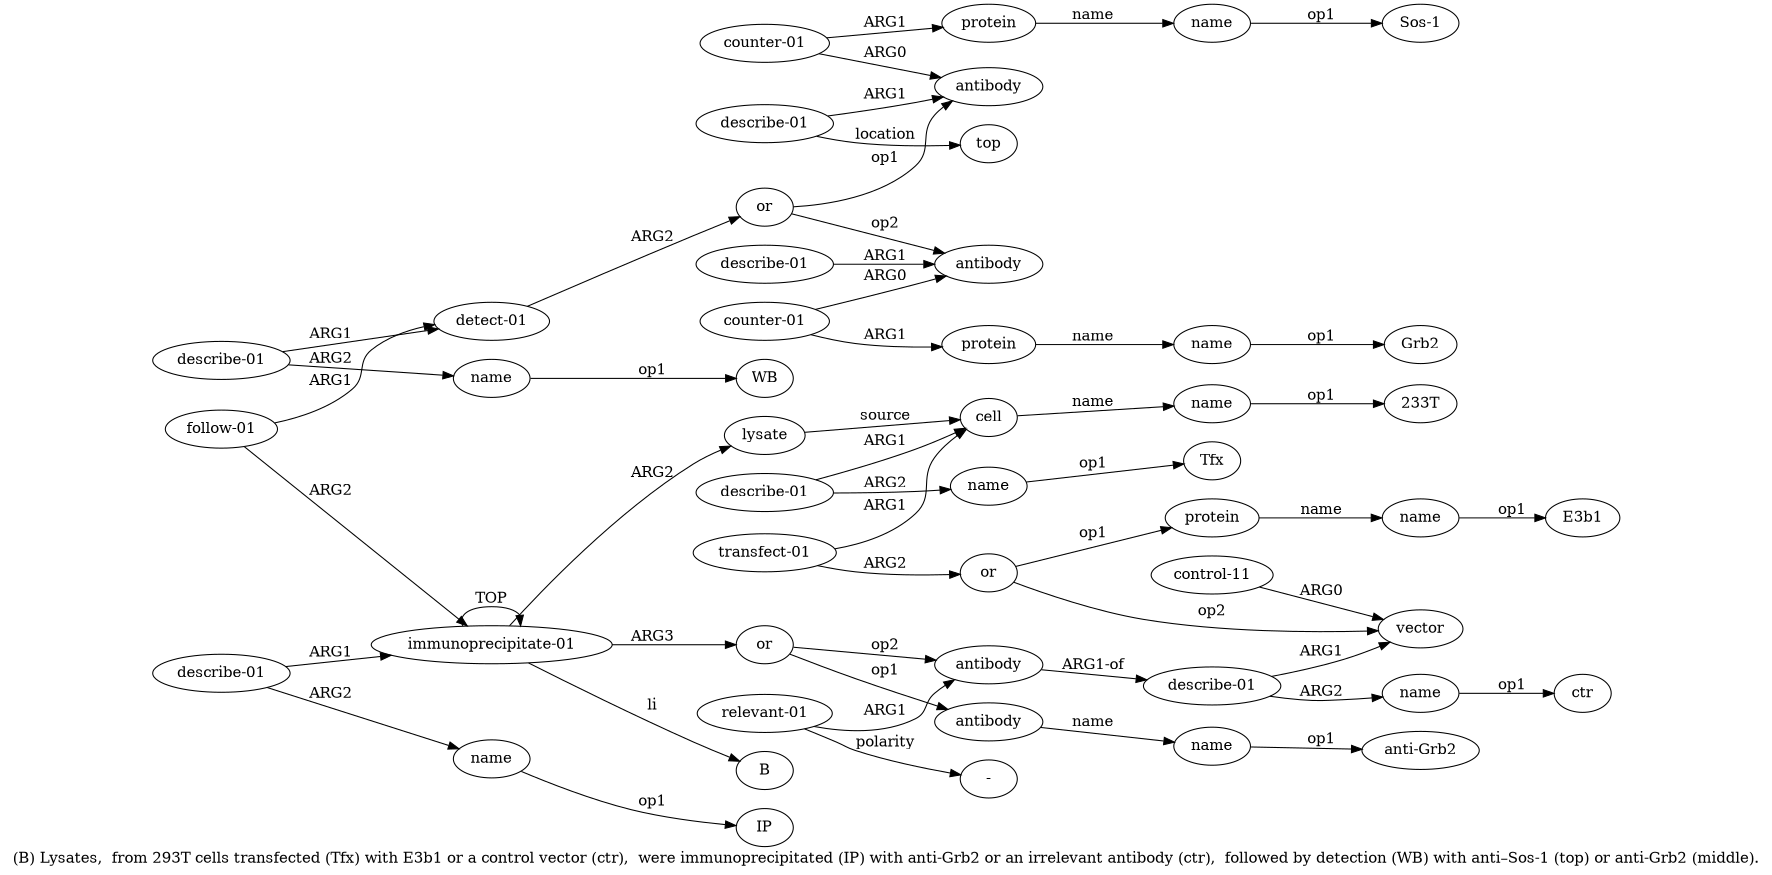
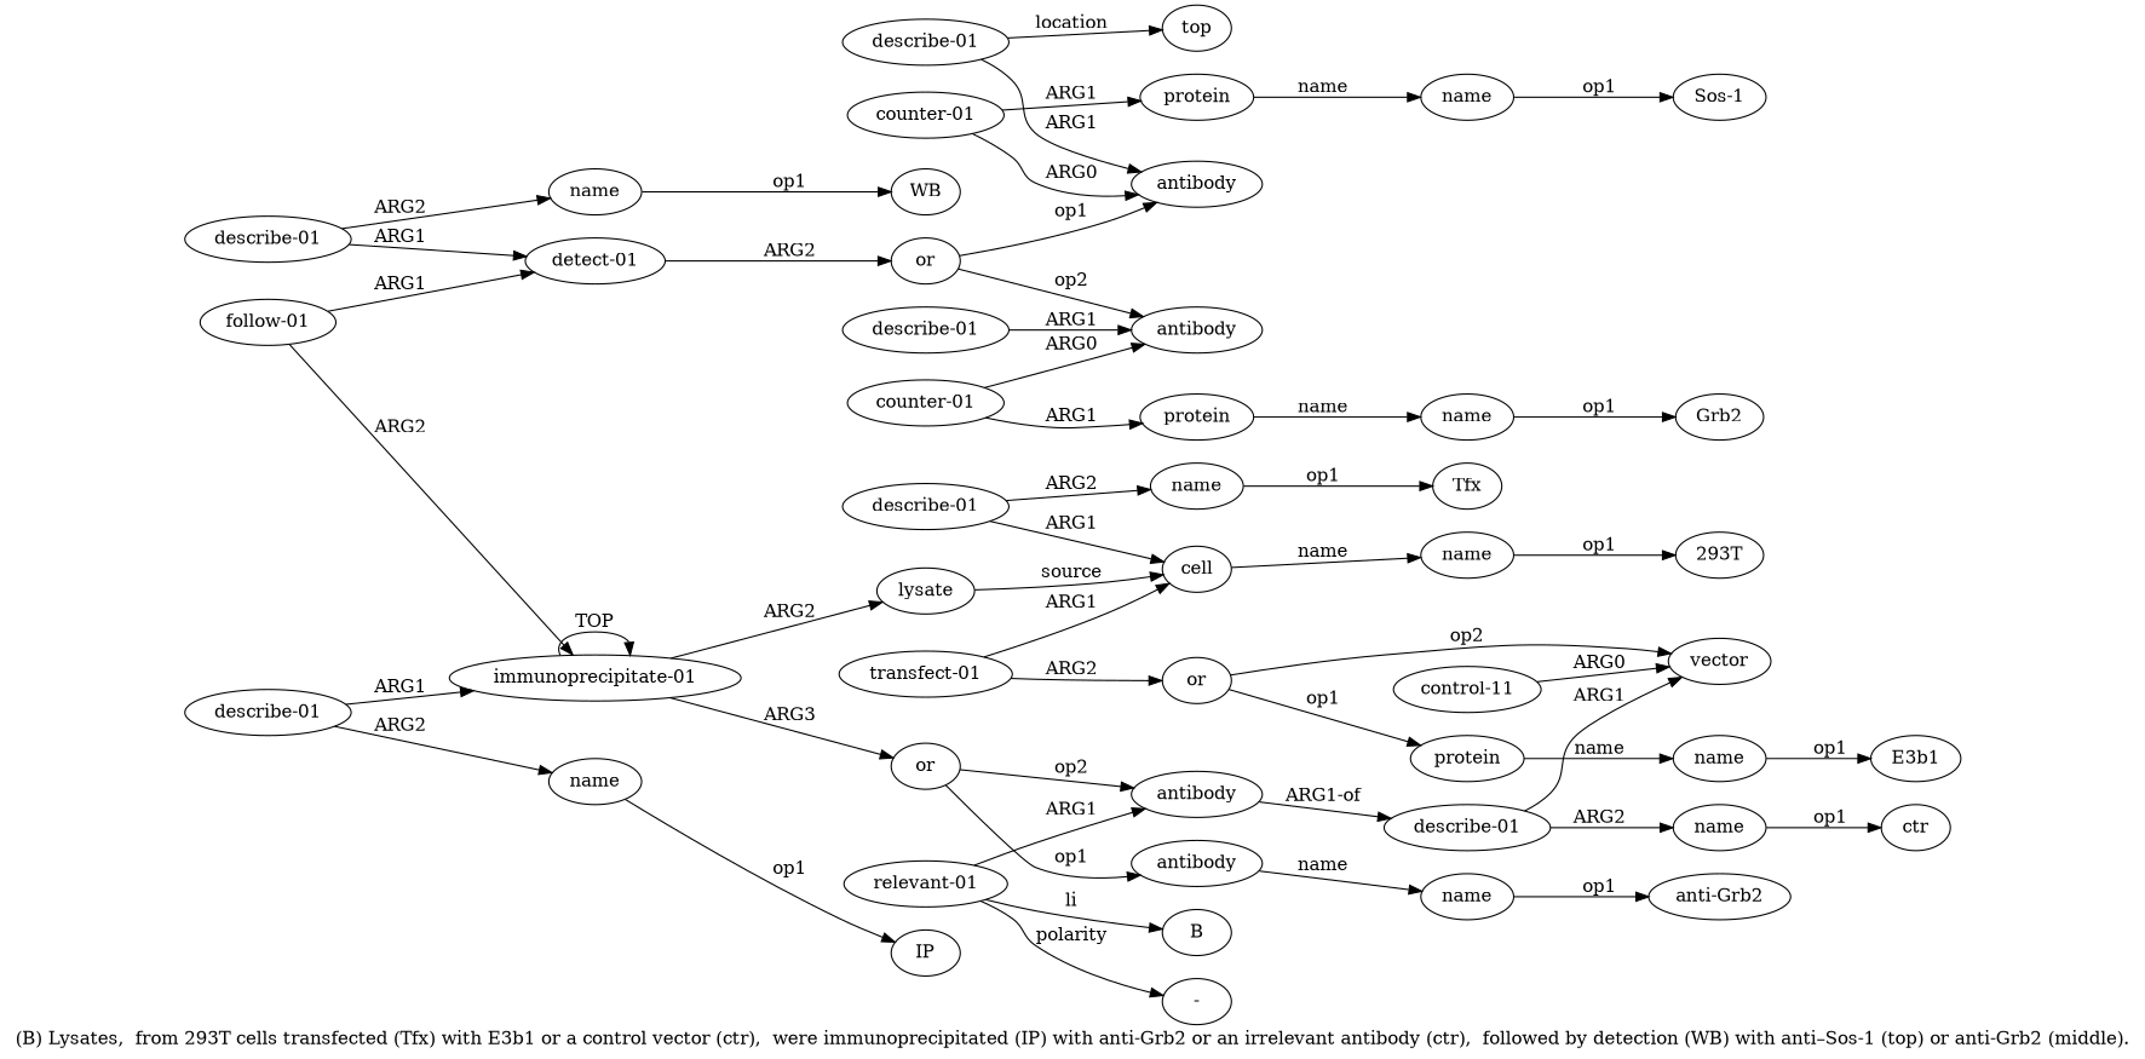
  digraph {
    label="(B) Lysates,  from 293T cells transfected (Tfx) with E3b1 or a control vector (ctr),  were immunoprecipitated (IP) with anti-Grb2 or an irrelevant antibody (ctr),  followed by detection (WB) with anti–Sos-1 (top) or anti-Grb2 (middle)."
    rankdir=LR
    node [color=black gold_ind=-1 gold_label=name test_ind=-1 test_label=name]
    edge [color=black gold_label=op1 test_label=op1]
    n1 [gold_ind=20 gold_label="follow-01" label="follow-01" test_ind=20 test_label="follow-01"]
    n2 [gold_ind=21 gold_label="detect-01" label="detect-01" test_ind=21 test_label="detect-01"]
    n3 [gold_ind=0 gold_label="immunoprecipitate-01" label="immunoprecipitate-01" test_ind=0 test_label="immunoprecipitate-01"]
    n4 [gold_ind=22 gold_label=or label=or test_ind=22 test_label=or]
    n5 [gold_ind=1 gold_label=lysate label=lysate test_ind=1 test_label=lysate]
    n6 [gold_ind=37 gold_label=B label=B test_ind=37 test_label=B]
    n7 [gold_ind=15 gold_label=or label=or test_ind=15 test_label=or]
    n8 [gold_ind=23 gold_label=antibody label=antibody test_ind=23 test_label=antibody]
    n9 [gold_ind=29 gold_label=antibody label=antibody test_ind=29 test_label=antibody]
    n10 [gold_ind=2 gold_label=cell label=cell test_ind=2 test_label=cell]
    n11 [gold_ind=16 gold_label=antibody label=antibody test_ind=16 test_label=antibody]
    n12 [gold_ind=18 gold_label=antibody label=antibody test_ind=18 test_label=antibody]
    n13 [gold_ind=3 label=name test_ind=3]
    n14 [gold_ind=24 gold_label="counter-01" label="counter-01" test_ind=24 test_label="counter-01"]
    n15 [gold_ind=25 gold_label=protein label=protein test_ind=25 test_label=protein]
    n16 [gold_ind=26 label=name test_ind=26]
    n17 [gold_label="Sos-1" label="Sos-1" test_label="Sos-1"]
    n18 [gold_ind=27 gold_label="describe-01" label="describe-01" test_ind=27 test_label="describe-01"]
    n19 [gold_ind=28 gold_label=top label=top test_ind=28 test_label=top]
    n20 [gold_ind=31 gold_label=protein label=protein test_ind=31 test_label=protein]
    n21 [gold_ind=32 label=name test_ind=32]
    n22 [gold_label=Grb2 label=Grb2 test_label=Grb2]
    n23 [gold_label=E3b1 label=E3b1 test_label=E3b1]
    n24 [gold_ind=30 gold_label="counter-01" label="counter-01" test_ind=30 test_label="counter-01"]
    n25 [gold_ind=36 label=name test_ind=36]
    n26 [gold_label=WB label=WB test_label=WB]
    n27 [gold_ind=33 gold_label="describe-01" label="describe-01" test_ind=33 test_label="describe-01"]
    n28 [gold_ind=35 gold_label="describe-01" label="describe-01" test_ind=35 test_label="describe-01"]
    n29 [gold_label="anti-Grb2" label="anti-Grb2" test_label="anti-Grb2"]
    n30 [gold_ind=17 label=name test_ind=17]
    n31 [gold_ind=10 gold_label="describe-01" label="describe-01" test_ind=10 test_label="describe-01"]
    n32 [gold_ind=11 label=name test_ind=11]
    n33 [gold_ind=8 gold_label=vector label=vector test_ind=8 test_label=vector]
    n34 [gold_ind=14 label=name test_ind=14]
    n35 [gold_label=Tfx label=Tfx test_label=Tfx]
    n36 [gold_ind=12 gold_label=ctr label=ctr test_ind=12 test_label=ctr]
    n37 [gold_ind=13 gold_label="describe-01" label="describe-01" test_ind=13 test_label="describe-01"]
-   n38 [gold_label="293T" label="233T" test_label="293T"]
+   n38 [gold_label="293T" label="293T" test_label="293T"]
    n39 [gold_ind=39 label=name test_ind=39]
    n40 [gold_label=IP label=IP test_label=IP]
    n41 [gold_ind=38 gold_label="describe-01" label="describe-01" test_ind=38 test_label="describe-01"]
    n42 [gold_ind=19 gold_label="relevant-01" label="relevant-01" test_ind=19 test_label="relevant-01"]
    n43 [gold_label="-" label="-" test_label="-"]
    n44 [gold_ind=5 gold_label=or label=or test_ind=5 test_label=or]
    n45 [gold_ind=6 gold_label=protein label=protein test_ind=6 test_label=protein]
    n46 [gold_ind=7 label=name test_ind=7]
    n47 [gold_ind=4 gold_label="transfect-01" label="transfect-01" test_ind=4 test_label="transfect-01"]
    n48 [gold_ind=9 gold_label="control-01" label="control-11" test_ind=9 test_label="control-01"]
    n1 -> n2 [gold_label=ARG1 label=ARG1 test_label=ARG1]
    n1 -> n3 [gold_label=ARG2 label=ARG2 test_label=ARG2]
    n2 -> n4 [gold_label=ARG2 label=ARG2 test_label=ARG2]
    n3 -> n3 [gold_label=TOP label=TOP test_label=TOP]
    n3 -> n5 [gold_label=ARG2 label=ARG2 test_label=ARG2]
-   n3 -> n6 [gold_label=li label=li test_label=li]
+   n42 -> n6 [gold_label=li label=li test_label=li]
    n3 -> n7 [gold_label=ARG3 label=ARG3 test_label=ARG3]
    n4 -> n8 [label=op1]
    n4 -> n9 [gold_label=op2 label=op2 test_label=op2]
    n5 -> n10 [gold_label=source label=source test_label=source]
    n7 -> n11 [label=op1]
    n7 -> n12 [gold_label=op2 label=op2 test_label=op2]
    n10 -> n13 [gold_label=name label=name test_label=name]
    n11 -> n30 [gold_label=name label=name test_label=name]
    n12 -> n31 [gold_label="ARG1-of" label="ARG1-of" test_label="ARG1-of"]
    n13 -> n38 [label=op1]
    n14 -> n8 [gold_label=ARG0 label=ARG0 test_label=ARG0]
    n14 -> n15 [gold_label=ARG1 label=ARG1 test_label=ARG1]
    n15 -> n16 [gold_label=name label=name test_label=name]
    n16 -> n17 [label=op1]
    n18 -> n8 [gold_label=ARG1 label=ARG1 test_label=ARG1]
    n18 -> n19 [gold_label=location label=location test_label=location]
    n20 -> n21 [gold_label=name label=name test_label=name]
    n21 -> n22 [label=op1]
    n24 -> n9 [gold_label=ARG0 label=ARG0 test_label=ARG0]
    n24 -> n20 [gold_label=ARG1 label=ARG1 test_label=ARG1]
    n25 -> n26 [label=op1]
    n27 -> n9 [gold_label=ARG1 label=ARG1 test_label=ARG1]
    n28 -> n2 [gold_label=ARG1 label=ARG1 test_label=ARG1]
    n28 -> n25 [gold_label=ARG2 label=ARG2 test_label=ARG2]
    n30 -> n29 [label=op1]
    n31 -> n32 [gold_label=ARG2 label=ARG2 test_label=ARG2]
    n31 -> n33 [gold_label=ARG1 label=ARG1 test_label=ARG1]
    n32 -> n36 [label=op1]
    n34 -> n35 [label=op1]
    n37 -> n10 [gold_label=ARG1 label=ARG1 test_label=ARG1]
    n37 -> n34 [gold_label=ARG2 label=ARG2 test_label=ARG2]
    n39 -> n40 [label=op1]
    n41 -> n3 [gold_label=ARG1 label=ARG1 test_label=ARG1]
    n41 -> n39 [gold_label=ARG2 label=ARG2 test_label=ARG2]
    n42 -> n12 [gold_label=ARG1 label=ARG1 test_label=ARG1]
    n42 -> n43 [gold_label=polarity label=polarity test_label=polarity]
    n44 -> n33 [gold_label=op2 label=op2 test_label=op2]
    n44 -> n45 [label=op1]
    n45 -> n46 [gold_label=name label=name test_label=name]
    n46 -> n23 [label=op1]
    n47 -> n10 [gold_label=ARG1 label=ARG1 test_label=ARG1]
    n47 -> n44 [gold_label=ARG2 label=ARG2 test_label=ARG2]
    n48 -> n33 [gold_label=ARG0 label=ARG0 test_label=ARG0]
  }
